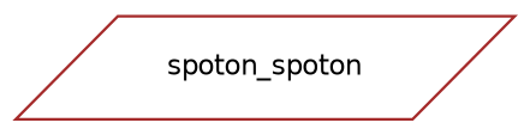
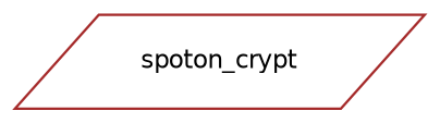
  digraph {
    rankdir=TB
-   n1 [color=brown fillcolor=white fontname=Helvetica fontsize=10 height=0.2 label=spoton_spoton shape=parallelogram style=filled width=0.4]
+   n1 [color=brown fillcolor=white fontname=Helvetica fontsize=10 height=0.2 label=spoton_crypt shape=parallelogram style=filled width=0.4]
  }
